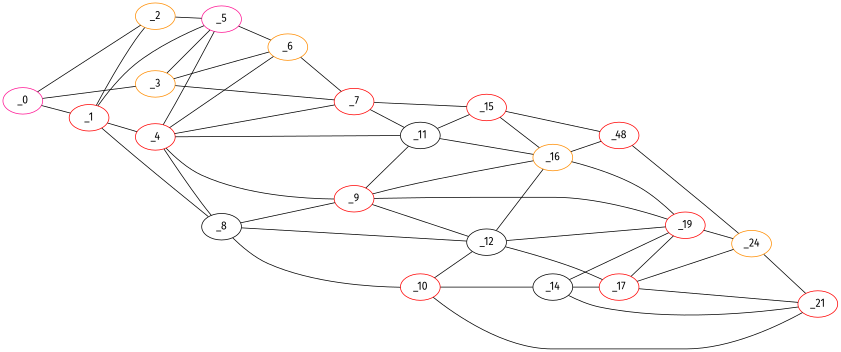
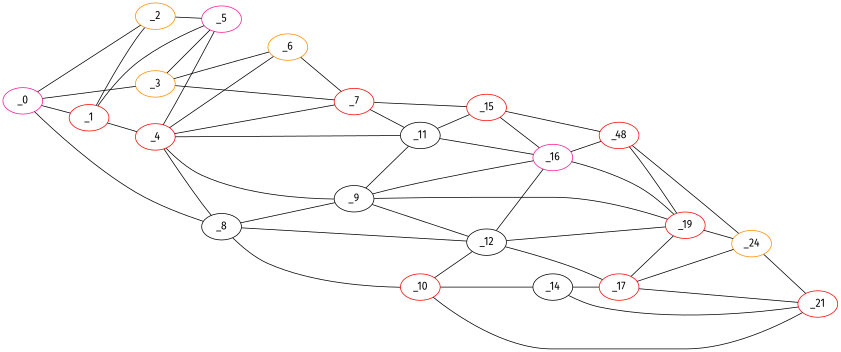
  graph {
    fontname="Fira Sans"
    rankdir=LR
    node [color=red fontname="Fira Sans" x=81]
    edge [fontname="Fira Sans" valence=2]
    _0 [color=deeppink x=15 y=19]
    _1 [x=18 y=76]
    _2 [color=darkorange x=19 y=24]
    _3 [color=darkorange x=25 y=16]
    _4 [x=28 y=82]
    _5 [color=deeppink x=29 y=23]
    _8 [color=black x=59 y=106]
    _6 [color=darkorange x=39 y=21]
    _7 [x=45 y=20]
-   _9 [y=78]
+   _9 [color=black y=78]
    _11 [color=black x=82 y=67]
    _10 [y=107]
    _12 [color=black x=84 y=89]
    _15 [x=100 y=54]
-   _16 [color=darkorange x=107 y=60]
+   _16 [color=deeppink x=107 y=60]
    _19 [x=117 y=83]
    _14 [color=black x=88 y=98]
    _21 [x=121 y=99]
    _17 [x=114 y=92]
    n20 [label=_48 x=117 y=68]
    n21 [color=darkorange label=_24 x=121 y=95]
    _0 -- _1 [valence=1]
    _0 -- _2
    _0 -- _3 [valence=1]
    _1 -- _2 [valence=1]
    _1 -- _4
    _1 -- _5
-   _1 -- _8 [valence=1]
+   _0 -- _8 [valence=1]
    _2 -- _5
    _3 -- _5
    _3 -- _6 [valence=1]
    _3 -- _7 [valence=1]
    _4 -- _5 [valence=1]
    _4 -- _8
    _4 -- _6
    _4 -- _7 [valence=1]
    _4 -- _9 [valence=1]
    _4 -- _11
-   _5 -- _6
    _8 -- _9 [valence=1]
    _8 -- _10 [valence=1]
    _8 -- _12
    _6 -- _7 [valence=1]
    _7 -- _11 [valence=1]
    _7 -- _15 [valence=1]
    _9 -- _11
    _9 -- _12
    _9 -- _16 [valence=1]
    _9 -- _19 [valence=1]
    _11 -- _15 [valence=1]
    _11 -- _16
    _10 -- _12
    _10 -- _14
    _10 -- _21 [valence=1]
    _12 -- _16
    _12 -- _19
    _12 -- _17
    _15 -- _16 [valence=1]
    _15 -- n20 [valence=1]
    _16 -- _19
    _16 -- n20 [valence=1]
    _19 -- n21
    _14 -- _21
    _14 -- _17
    _17 -- _19 [valence=1]
    _17 -- _21
    _17 -- n21
-   _14 -- _19
+   n20 -- _19
    n20 -- n21 [valence=1]
    n21 -- _21 [valence=1]
  }
